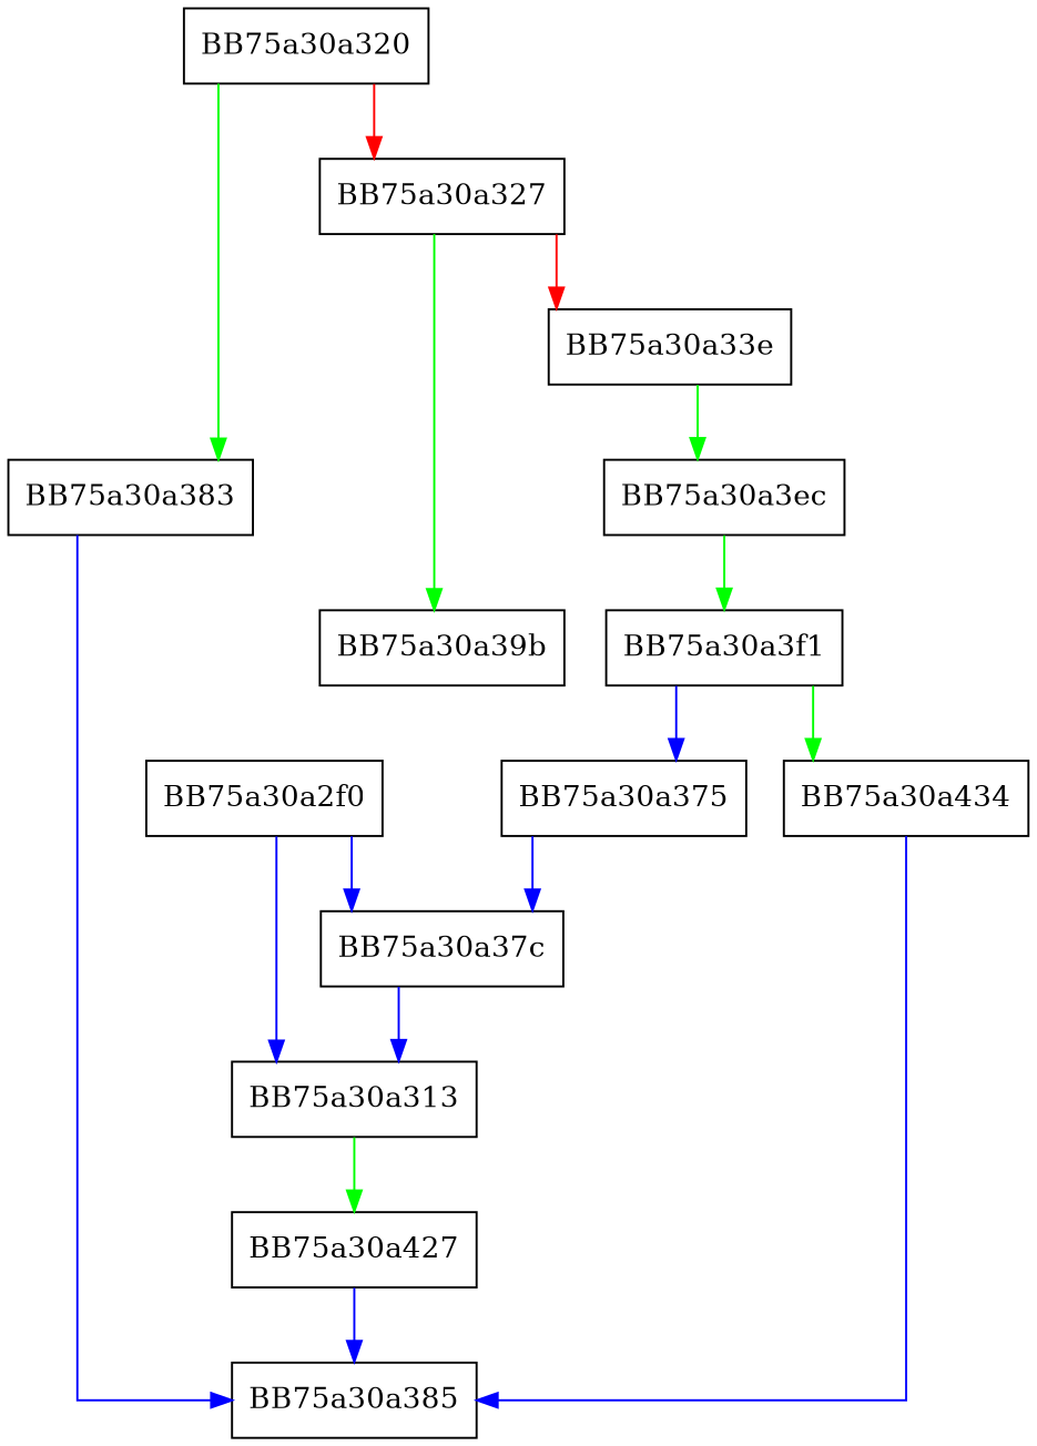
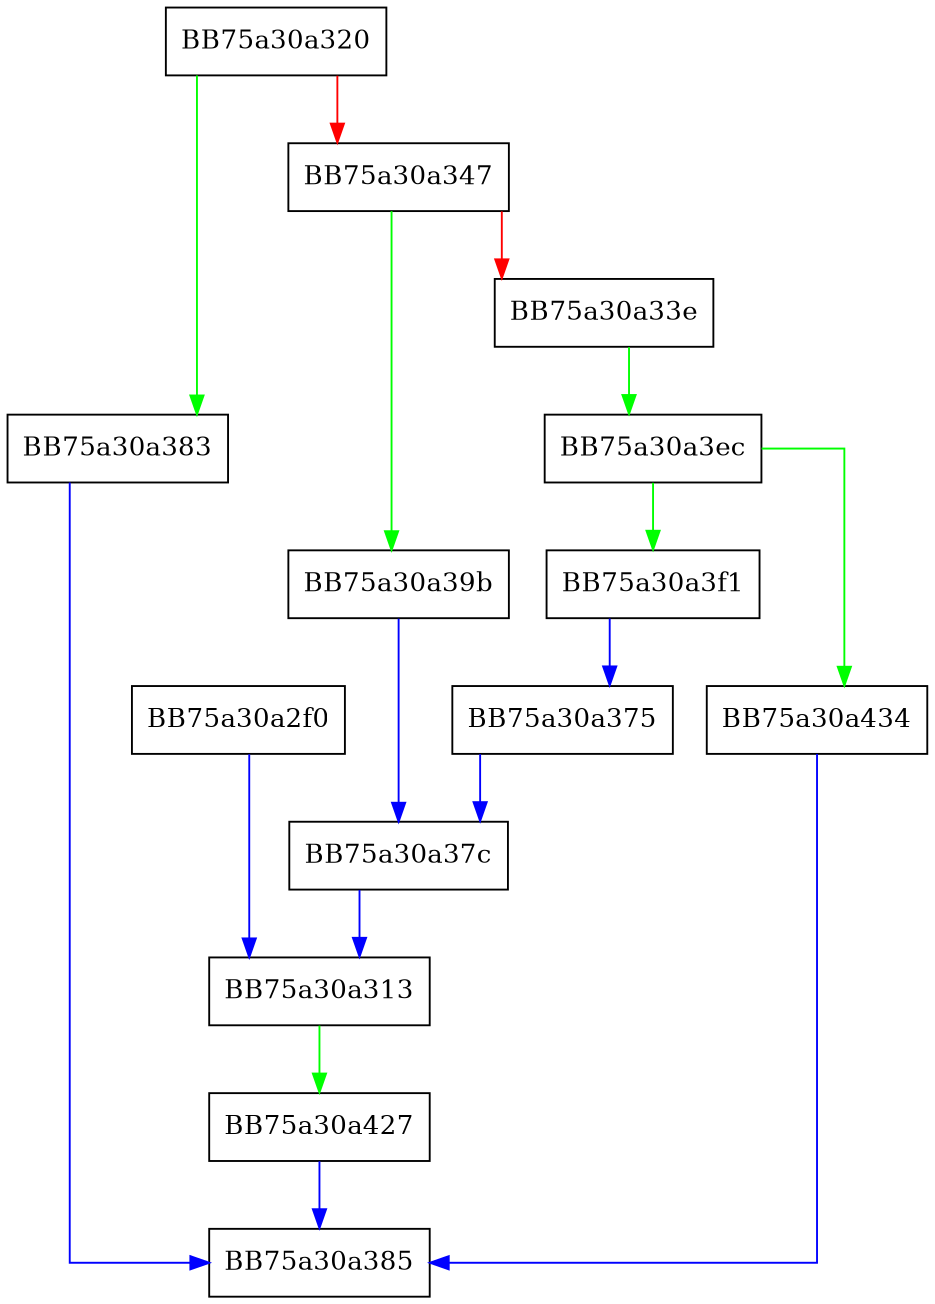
  digraph {
    splines=ortho
    node [shape=box]
    edge [color=blue]
    BB75a30a2f0
    BB75a30a313
    BB75a30a427
    BB75a30a385
    BB75a30a320
    BB75a30a383
-   BB75a30a327
+   BB75a30a327 [label=BB75a30a347]
    BB75a30a39b
    BB75a30a33e
    BB75a30a37c
    BB75a30a3ec
    BB75a30a434
    BB75a30a3f1
    BB75a30a375
    BB75a30a2f0 -> BB75a30a313
    BB75a30a313 -> BB75a30a427 [color=green]
    BB75a30a427 -> BB75a30a385
    BB75a30a320 -> BB75a30a383 [color=green]
    BB75a30a320 -> BB75a30a327 [color=red]
    BB75a30a383 -> BB75a30a385
    BB75a30a327 -> BB75a30a39b [color=green]
    BB75a30a327 -> BB75a30a33e [color=red]
-   BB75a30a2f0 -> BB75a30a37c
+   BB75a30a39b -> BB75a30a37c
    BB75a30a33e -> BB75a30a3ec [color=green]
    BB75a30a37c -> BB75a30a313
-   BB75a30a3f1 -> BB75a30a434 [color=green]
+   BB75a30a3ec -> BB75a30a434 [color=green]
    BB75a30a3ec -> BB75a30a3f1 [color=green]
    BB75a30a434 -> BB75a30a385
    BB75a30a3f1 -> BB75a30a375
    BB75a30a375 -> BB75a30a37c
  }
